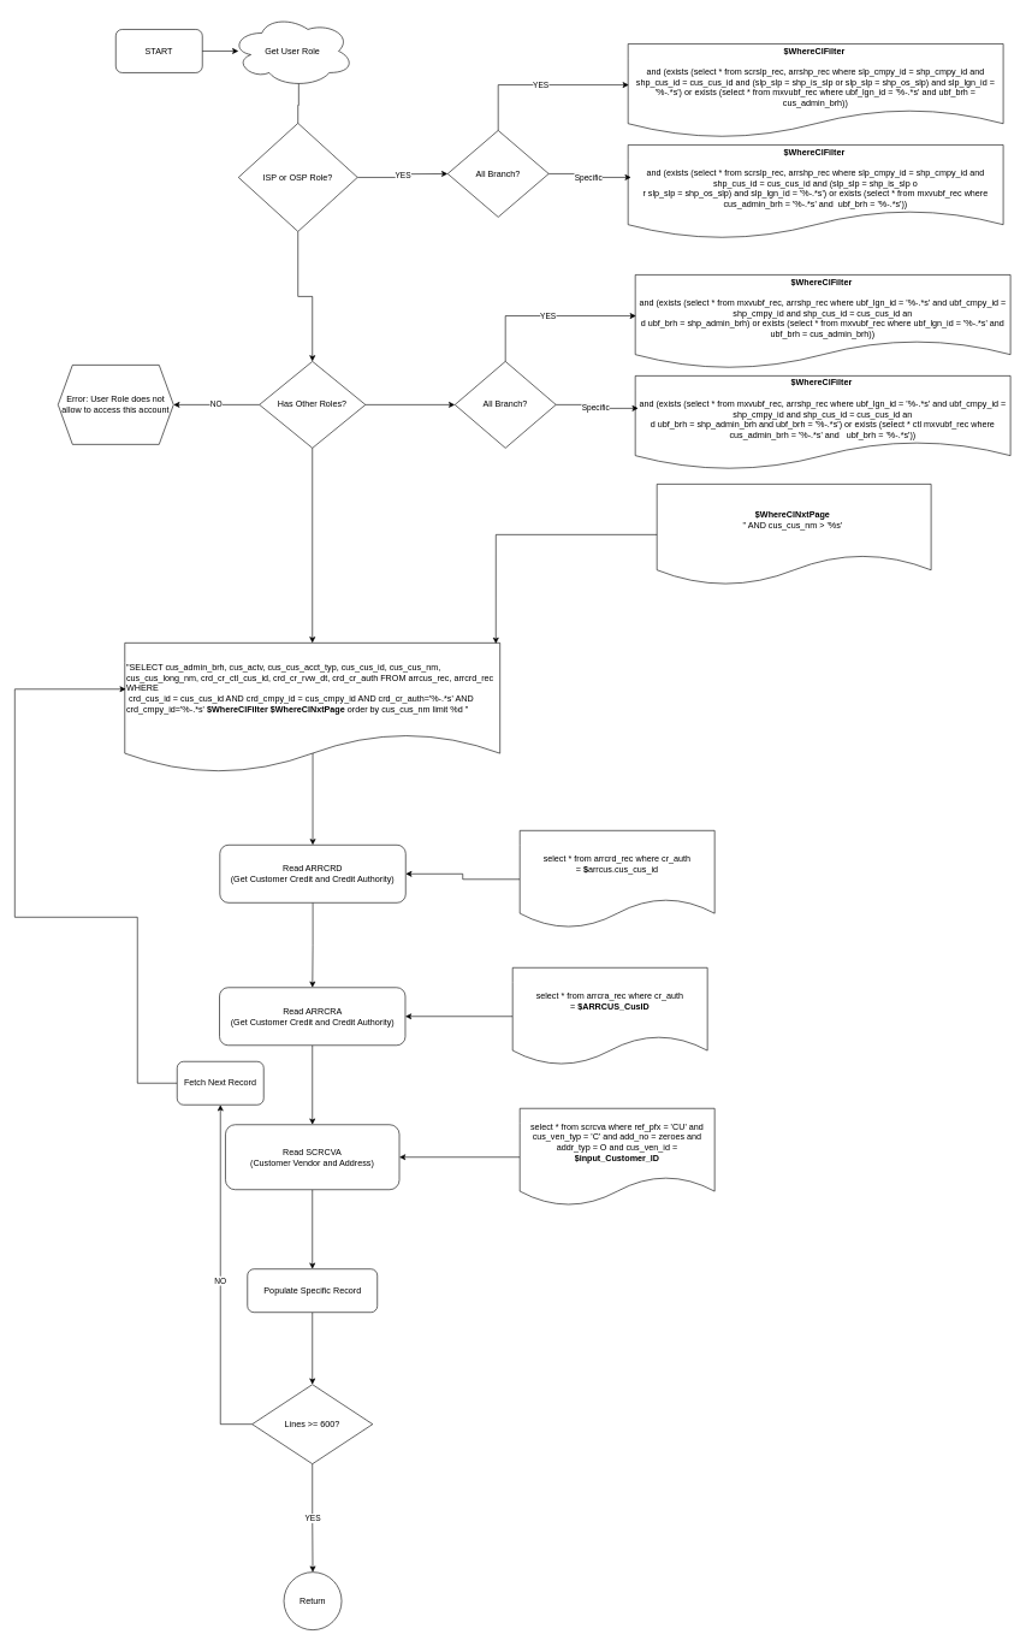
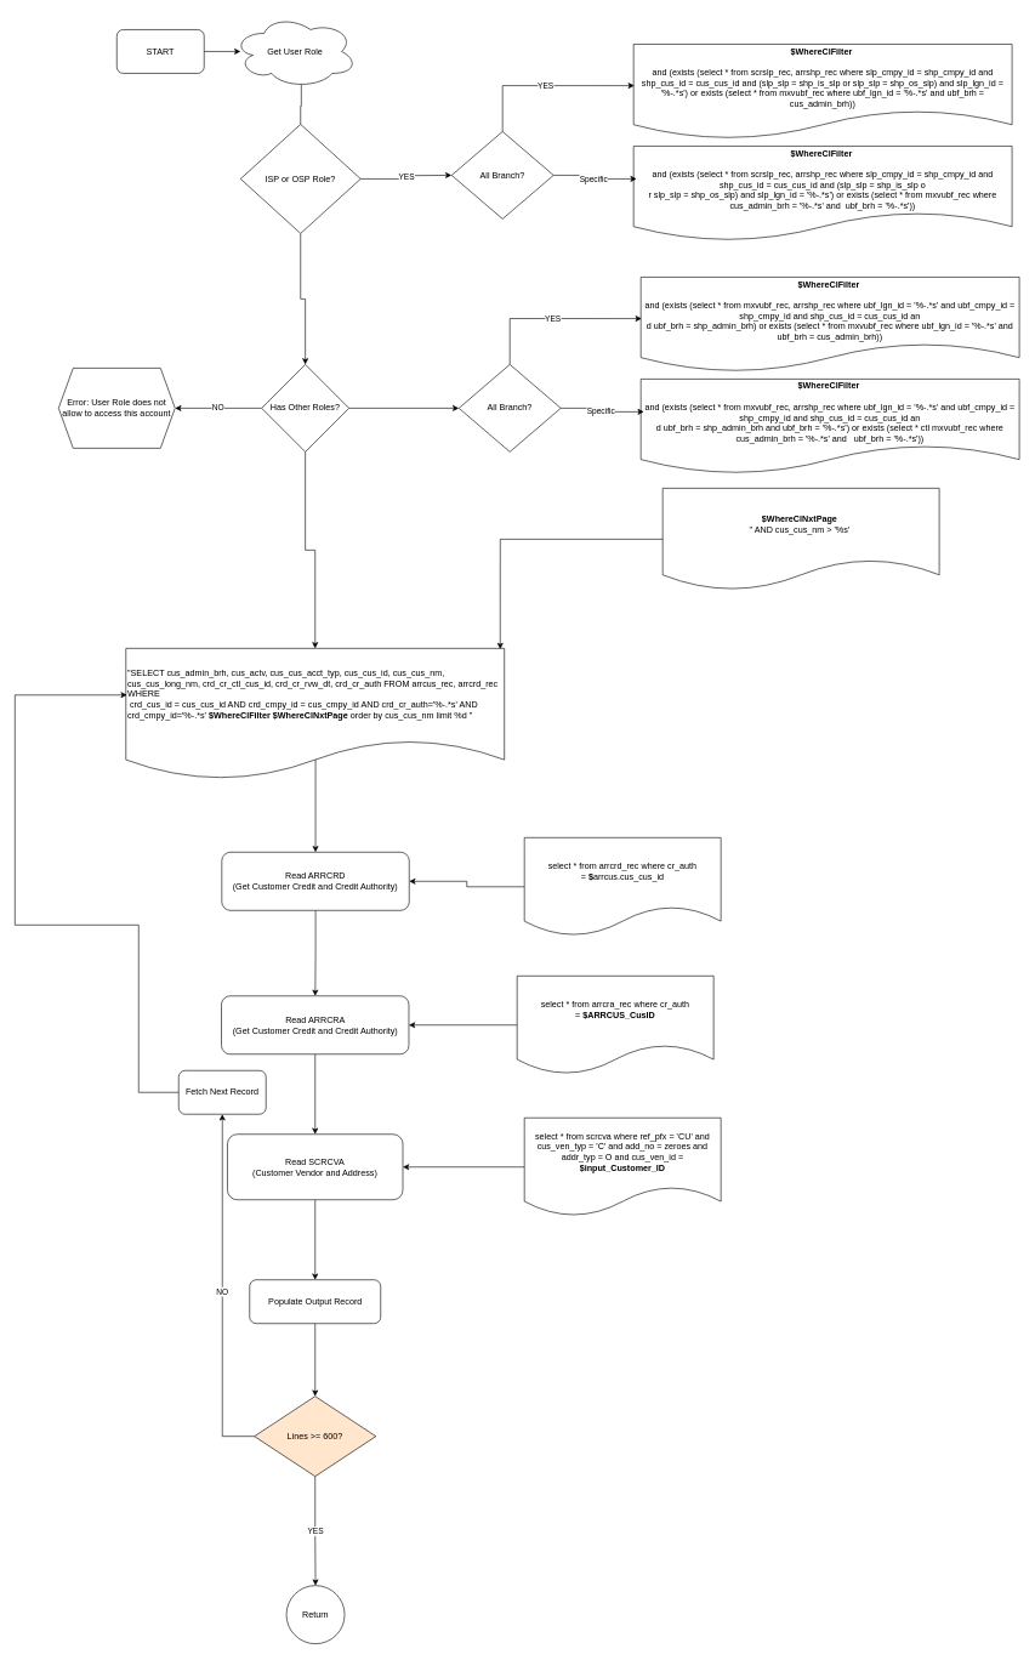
  <mxCell id="0" />
  <mxCell id="1" parent="0" />
  <mxCell id="2" value="START" style="rounded=1;whiteSpace=wrap;html=1;" vertex="1" parent="1"><mxGeometry x="160" y="40" width="120" height="60" as="geometry" /></mxCell>
  <mxCell id="3" value="" style="edgeStyle=orthogonalEdgeStyle;rounded=0;orthogonalLoop=1;jettySize=auto;html=1;exitX=0.501;exitY=0.846;exitDx=0;exitDy=0;exitPerimeter=0;entryX=0.5;entryY=0;entryDx=0;entryDy=0;" edge="1" parent="1" source="4" target="45"><mxGeometry relative="1" as="geometry"><mxPoint x="430" y="1150" as="targetPoint" /></mxGeometry></mxCell>
  <mxCell id="4" value="&lt;div&gt;&quot;&lt;span style=&quot;background-color: transparent;&quot;&gt;SELECT cus_admin_brh, cus_actv, cus_cus_acct_typ, cus_cus_id, cus_cus_nm, cus_cus_long_nm, crd_cr_ctl_cus_id, crd_cr_rvw_dt, crd_cr_auth FROM arrcus_rec, arrcrd_rec WHERE&lt;/span&gt;&lt;/div&gt;&lt;div&gt;&lt;span style=&quot;background-color: transparent;&quot;&gt;&amp;nbsp;crd_cus_id = cus_cus_id AND crd_cmpy_id = cus_cmpy_id AND crd_cr_auth='%-.*s' AND crd_cmpy_id='%-.*s'&lt;/span&gt;&lt;span style=&quot;background-color: transparent; color: light-dark(rgb(0, 0, 0), rgb(255, 255, 255));&quot;&gt;&amp;nbsp;&lt;/span&gt;&lt;b style=&quot;background-color: transparent; color: light-dark(rgb(0, 0, 0), rgb(255, 255, 255));&quot;&gt;$WhereClFilter $WhereClNxtPage&amp;nbsp;&lt;/b&gt;&lt;span style=&quot;background-color: transparent; color: light-dark(rgb(0, 0, 0), rgb(255, 255, 255));&quot;&gt;order by cus_cus_nm limit %d &quot;&lt;/span&gt;&lt;/div&gt;" style="shape=document;html=1;boundedLbl=1;whiteSpace=wrap;align=left;" vertex="1" parent="1"><mxGeometry x="172.5" y="890" width="520" height="180" as="geometry" /></mxCell>
  <mxCell id="5" value="Get User Role" style="ellipse;shape=cloud;whiteSpace=wrap;html=1;" vertex="1" parent="1"><mxGeometry x="320" y="20" width="170" height="100" as="geometry" /></mxCell>
  <mxCell id="6" value="&lt;div&gt;&lt;b style=&quot;color: light-dark(rgb(0, 0, 0), rgb(255, 255, 255)); background-color: transparent; text-align: left;&quot;&gt;$WhereClFilter&lt;/b&gt;&amp;nbsp;&lt;br&gt;&lt;br&gt;and (exists (select * from scrslp_rec, arrshp_rec where slp_cmpy_id = shp_cmpy_id and shp_cus_id = cus_cus_id and (slp_slp = shp_is_slp o&lt;span style=&quot;text-align: left; background-color: transparent; color: light-dark(rgb(0, 0, 0), rgb(255, 255, 255));&quot;&gt;r slp_slp = shp_os_slp) and slp_lgn_id = '%-.*s') or exists (select * from mxvubf_rec where ubf_lgn_id = '%-.*s' and ubf_brh = cus_admin_brh))&lt;/span&gt;&lt;/div&gt;" style="shape=document;whiteSpace=wrap;html=1;boundedLbl=1;" vertex="1" parent="1"><mxGeometry x="870" y="60" width="520" height="130" as="geometry" /></mxCell>
  <mxCell id="7" value="YES" style="edgeStyle=orthogonalEdgeStyle;rounded=0;orthogonalLoop=1;jettySize=auto;html=1;exitX=1;exitY=0.5;exitDx=0;exitDy=0;" edge="1" parent="1" source="9"><mxGeometry relative="1" as="geometry"><mxPoint x="620" y="240" as="targetPoint" /></mxGeometry></mxCell>
  <mxCell id="8" style="edgeStyle=orthogonalEdgeStyle;rounded=0;orthogonalLoop=1;jettySize=auto;html=1;exitX=0.5;exitY=1;exitDx=0;exitDy=0;" edge="1" parent="1" source="9" target="15"><mxGeometry relative="1" as="geometry" /></mxCell>
  <mxCell id="9" value="ISP or OSP Role?" style="rhombus;whiteSpace=wrap;html=1;" vertex="1" parent="1"><mxGeometry x="330" y="170" width="165" height="150" as="geometry" /></mxCell>
  <mxCell id="10" style="edgeStyle=orthogonalEdgeStyle;rounded=0;orthogonalLoop=1;jettySize=auto;html=1;exitX=0.55;exitY=0.95;exitDx=0;exitDy=0;exitPerimeter=0;entryX=0.5;entryY=0;entryDx=0;entryDy=0;endArrow=none;" edge="1" parent="1" source="5" target="9"><mxGeometry relative="1" as="geometry" /></mxCell>
  <mxCell id="11" style="edgeStyle=orthogonalEdgeStyle;rounded=0;orthogonalLoop=1;jettySize=auto;html=1;exitX=1;exitY=0.5;exitDx=0;exitDy=0;entryX=0.059;entryY=0.5;entryDx=0;entryDy=0;entryPerimeter=0;" edge="1" parent="1" source="2" target="5"><mxGeometry relative="1" as="geometry" /></mxCell>
  <mxCell id="12" value="NO" style="edgeStyle=orthogonalEdgeStyle;rounded=0;orthogonalLoop=1;jettySize=auto;html=1;" edge="1" parent="1" source="15" target="20"><mxGeometry relative="1" as="geometry" /></mxCell>
  <mxCell id="13" value="" style="edgeStyle=orthogonalEdgeStyle;rounded=0;orthogonalLoop=1;jettySize=auto;html=1;" edge="1" parent="1" source="15" target="23"><mxGeometry relative="1" as="geometry" /></mxCell>
  <mxCell id="14" style="edgeStyle=orthogonalEdgeStyle;rounded=0;orthogonalLoop=1;jettySize=auto;html=1;exitX=0.5;exitY=1;exitDx=0;exitDy=0;" edge="1" parent="1" source="15" target="4"><mxGeometry relative="1" as="geometry" /></mxCell>
- <mxCell id="15" value="Has Other Roles?" style="rhombus;whiteSpace=wrap;html=1;" vertex="1" parent="1"><mxGeometry x="359" y="500" width="147" height="120" as="geometry" /></mxCell>
+ <mxCell id="15" value="Has Other Roles?" style="rhombus;whiteSpace=wrap;html=1;" vertex="1" parent="1"><mxGeometry x="359" y="500" width="120" height="120" as="geometry" /></mxCell>
  <mxCell id="16" value="&lt;div&gt;&lt;b style=&quot;color: light-dark(rgb(0, 0, 0), rgb(255, 255, 255)); background-color: transparent; text-align: left;&quot;&gt;$WhereClFilter&lt;/b&gt;&amp;nbsp;&lt;br&gt;&lt;br&gt;and (exists (select * from scrslp_rec, arrshp_rec where slp_cmpy_id = shp_cmpy_id and shp_cus_id = cus_cus_id and (slp_slp = shp_is_slp o&lt;/div&gt;&lt;div&gt;r slp_slp = shp_os_slp) and slp_lgn_id = '%-.*s') or exists (select * from mxvubf_rec where cus_admin_brh = '%-.*s' and&amp;nbsp; ubf_brh = '%-.*s'))&lt;/div&gt;" style="shape=document;whiteSpace=wrap;html=1;boundedLbl=1;" vertex="1" parent="1"><mxGeometry x="870" y="200" width="520" height="130" as="geometry" /></mxCell>
  <mxCell id="17" value="All Branch?" style="rhombus;whiteSpace=wrap;html=1;" vertex="1" parent="1"><mxGeometry x="620" y="180" width="140" height="120" as="geometry" /></mxCell>
  <mxCell id="18" value="YES" style="edgeStyle=orthogonalEdgeStyle;rounded=0;orthogonalLoop=1;jettySize=auto;html=1;exitX=0.5;exitY=0;exitDx=0;exitDy=0;entryX=0.002;entryY=0.438;entryDx=0;entryDy=0;entryPerimeter=0;" edge="1" parent="1" source="17" target="6"><mxGeometry relative="1" as="geometry" /></mxCell>
  <mxCell id="19" value="Specific" style="edgeStyle=orthogonalEdgeStyle;rounded=0;orthogonalLoop=1;jettySize=auto;html=1;exitX=1;exitY=0.5;exitDx=0;exitDy=0;entryX=0.008;entryY=0.346;entryDx=0;entryDy=0;entryPerimeter=0;" edge="1" parent="1" source="17" target="16"><mxGeometry relative="1" as="geometry" /></mxCell>
  <mxCell id="20" value="Error: User Role does not allow to access this account" style="shape=hexagon;perimeter=hexagonPerimeter2;whiteSpace=wrap;html=1;fixedSize=1;" vertex="1" parent="1"><mxGeometry x="80" y="505" width="160" height="110" as="geometry" /></mxCell>
  <mxCell id="21" value="&lt;div&gt;&lt;b style=&quot;color: light-dark(rgb(0, 0, 0), rgb(255, 255, 255)); background-color: transparent; text-align: left;&quot;&gt;$WhereClFilter&lt;/b&gt;&amp;nbsp;&lt;br&gt;&lt;br&gt;and (exists (select * from mxvubf_rec, arrshp_rec where ubf_lgn_id = '%-.*s' and ubf_cmpy_id = shp_cmpy_id and shp_cus_id = cus_cus_id an&lt;/div&gt;&lt;div&gt;d ubf_brh = shp_admin_brh) or exists (select * from mxvubf_rec where ubf_lgn_id = '%-.*s' and ubf_brh = cus_admin_brh))&lt;/div&gt;" style="shape=document;whiteSpace=wrap;html=1;boundedLbl=1;" vertex="1" parent="1"><mxGeometry x="880" y="380" width="520" height="130" as="geometry" /></mxCell>
  <mxCell id="22" value="&lt;div&gt;&lt;b style=&quot;background-color: transparent; color: light-dark(rgb(0, 0, 0), rgb(255, 255, 255)); text-align: left;&quot;&gt;$WhereClFilter&lt;/b&gt;&amp;nbsp;&lt;br&gt;&lt;br&gt;and (exists (select * from mxvubf_rec, arrshp_rec where ubf_lgn_id = '%-.*s' and ubf_cmpy_id = shp_cmpy_id and shp_cus_id = cus_cus_id an&lt;/div&gt;&lt;div&gt;d ubf_brh = shp_admin_brh and ubf_brh = '%-.*s') or exists (select * ctl mxvubf_rec where cus_admin_brh = '%-.*s' and&amp;nbsp; &amp;nbsp;ubf_brh = '%-.*s'))&lt;/div&gt;" style="shape=document;whiteSpace=wrap;html=1;boundedLbl=1;" vertex="1" parent="1"><mxGeometry x="880" y="520" width="520" height="130" as="geometry" /></mxCell>
  <mxCell id="23" value="All Branch?" style="rhombus;whiteSpace=wrap;html=1;" vertex="1" parent="1"><mxGeometry x="630" y="500" width="140" height="120" as="geometry" /></mxCell>
  <mxCell id="24" value="YES" style="edgeStyle=orthogonalEdgeStyle;rounded=0;orthogonalLoop=1;jettySize=auto;html=1;exitX=0.5;exitY=0;exitDx=0;exitDy=0;entryX=0.002;entryY=0.438;entryDx=0;entryDy=0;entryPerimeter=0;" edge="1" parent="1" source="23" target="21"><mxGeometry relative="1" as="geometry" /></mxCell>
  <mxCell id="25" value="Specific" style="edgeStyle=orthogonalEdgeStyle;rounded=0;orthogonalLoop=1;jettySize=auto;html=1;exitX=1;exitY=0.5;exitDx=0;exitDy=0;entryX=0.008;entryY=0.346;entryDx=0;entryDy=0;entryPerimeter=0;" edge="1" parent="1" source="23" target="22"><mxGeometry relative="1" as="geometry" /></mxCell>
  <mxCell id="26" value="&lt;b&gt;$&lt;/b&gt;&lt;b style=&quot;text-align: left;&quot;&gt;WhereClNxtPage&amp;nbsp;&lt;br&gt;&lt;/b&gt;&quot; AND cus_cus_nm &amp;gt; '%s'&amp;nbsp;" style="shape=document;whiteSpace=wrap;html=1;boundedLbl=1;" vertex="1" parent="1"><mxGeometry x="910" y="670" width="380" height="140" as="geometry" /></mxCell>
  <mxCell id="27" style="edgeStyle=orthogonalEdgeStyle;rounded=0;orthogonalLoop=1;jettySize=auto;html=1;exitX=0;exitY=0.5;exitDx=0;exitDy=0;entryX=0.989;entryY=0.006;entryDx=0;entryDy=0;entryPerimeter=0;" edge="1" parent="1" source="26" target="4"><mxGeometry relative="1" as="geometry" /></mxCell>
  <mxCell id="28" style="edgeStyle=orthogonalEdgeStyle;rounded=0;orthogonalLoop=1;jettySize=auto;html=1;exitX=0.5;exitY=1;exitDx=0;exitDy=0;entryX=0.5;entryY=0;entryDx=0;entryDy=0;" edge="1" parent="1" source="29" target="31"><mxGeometry relative="1" as="geometry" /></mxCell>
  <mxCell id="29" value="&lt;div&gt;Read ARRCRA&lt;/div&gt;(Get Customer Credit and Credit Authority)" style="rounded=1;whiteSpace=wrap;html=1;" vertex="1" parent="1"><mxGeometry x="303.75" y="1367.5" width="257.5" height="80" as="geometry" /></mxCell>
  <mxCell id="30" style="edgeStyle=orthogonalEdgeStyle;rounded=0;orthogonalLoop=1;jettySize=auto;html=1;exitX=0.5;exitY=1;exitDx=0;exitDy=0;" edge="1" parent="1" source="31" target="38"><mxGeometry relative="1" as="geometry"><mxPoint x="433" y="1757.5" as="targetPoint" /></mxGeometry></mxCell>
  <mxCell id="31" value="Read SCRCVA&lt;br&gt;(Customer Vendor and Address)" style="rounded=1;whiteSpace=wrap;html=1;" vertex="1" parent="1"><mxGeometry x="312" y="1557.5" width="241" height="90" as="geometry" /></mxCell>
  <mxCell id="32" value="NO" style="edgeStyle=orthogonalEdgeStyle;rounded=0;orthogonalLoop=1;jettySize=auto;html=1;exitX=0;exitY=0.5;exitDx=0;exitDy=0;entryX=0.5;entryY=1;entryDx=0;entryDy=0;" edge="1" parent="1" source="34" target="36"><mxGeometry relative="1" as="geometry" /></mxCell>
  <mxCell id="33" value="YES" style="edgeStyle=orthogonalEdgeStyle;rounded=0;orthogonalLoop=1;jettySize=auto;html=1;exitX=0.5;exitY=1;exitDx=0;exitDy=0;" edge="1" parent="1" source="34" target="39"><mxGeometry relative="1" as="geometry" /></mxCell>
- <mxCell id="34" value="Lines &amp;gt;= 600?" style="rhombus;whiteSpace=wrap;html=1;" vertex="1" parent="1"><mxGeometry x="349" y="1917.5" width="167" height="110" as="geometry" /></mxCell>
+ <mxCell id="34" value="Lines &amp;gt;= 600?" style="rhombus;whiteSpace=wrap;html=1;fillColor=#ffe6cc;" vertex="1" parent="1"><mxGeometry x="349" y="1917.5" width="167" height="110" as="geometry" /></mxCell>
  <mxCell id="35" style="edgeStyle=orthogonalEdgeStyle;rounded=0;orthogonalLoop=1;jettySize=auto;html=1;entryX=0.003;entryY=0.356;entryDx=0;entryDy=0;entryPerimeter=0;" edge="1" parent="1" source="36" target="4"><mxGeometry relative="1" as="geometry"><mxPoint x="30" y="940" as="targetPoint" /><Array as="points"><mxPoint x="190" y="1270" /><mxPoint x="20" y="1270" /><mxPoint x="20" y="954" /></Array></mxGeometry></mxCell>
  <mxCell id="36" value="Fetch Next Record" style="rounded=1;whiteSpace=wrap;html=1;" vertex="1" parent="1"><mxGeometry x="245" y="1470" width="120" height="60" as="geometry" /></mxCell>
  <mxCell id="37" style="edgeStyle=orthogonalEdgeStyle;rounded=0;orthogonalLoop=1;jettySize=auto;html=1;" edge="1" parent="1" source="38" target="34"><mxGeometry relative="1" as="geometry" /></mxCell>
- <mxCell id="38" value="Populate Specific Record" style="rounded=1;whiteSpace=wrap;html=1;" vertex="1" parent="1"><mxGeometry x="342.5" y="1757.5" width="180" height="60" as="geometry" /></mxCell>
+ <mxCell id="38" value="Populate Output Record" style="rounded=1;whiteSpace=wrap;html=1;" vertex="1" parent="1"><mxGeometry x="342.5" y="1757.5" width="180" height="60" as="geometry" /></mxCell>
  <mxCell id="39" value="Return" style="ellipse;whiteSpace=wrap;html=1;aspect=fixed;" vertex="1" parent="1"><mxGeometry x="393" y="2177.5" width="80" height="80" as="geometry" /></mxCell>
  <mxCell id="40" style="edgeStyle=orthogonalEdgeStyle;rounded=0;orthogonalLoop=1;jettySize=auto;html=1;entryX=1;entryY=0.5;entryDx=0;entryDy=0;" edge="1" parent="1" source="41" target="31"><mxGeometry relative="1" as="geometry" /></mxCell>
  <mxCell id="41" value="select * from scrcva where&amp;nbsp;ref_pfx = 'CU' and cus_ven_typ = 'C' and add_no = zeroes and addr_typ = O and cus_ven_id = &lt;b&gt;$input_Customer_ID&lt;/b&gt;" style="shape=document;whiteSpace=wrap;html=1;boundedLbl=1;" vertex="1" parent="1"><mxGeometry x="720" y="1535" width="270" height="135" as="geometry" /></mxCell>
  <mxCell id="42" style="edgeStyle=orthogonalEdgeStyle;rounded=0;orthogonalLoop=1;jettySize=auto;html=1;" edge="1" parent="1" source="43" target="29"><mxGeometry relative="1" as="geometry" /></mxCell>
  <mxCell id="43" value="select * from arrcra_rec where cr_auth =&amp;nbsp;&lt;b&gt;$ARRCUS_CusID&lt;/b&gt;" style="shape=document;whiteSpace=wrap;html=1;boundedLbl=1;" vertex="1" parent="1"><mxGeometry x="710" y="1340" width="270" height="135" as="geometry" /></mxCell>
  <mxCell id="44" style="edgeStyle=orthogonalEdgeStyle;rounded=0;orthogonalLoop=1;jettySize=auto;html=1;" edge="1" parent="1" source="45" target="29"><mxGeometry relative="1" as="geometry" /></mxCell>
  <mxCell id="45" value="&lt;div&gt;Read ARRCRD&lt;/div&gt;(Get Customer Credit and Credit Authority)" style="rounded=1;whiteSpace=wrap;html=1;" vertex="1" parent="1"><mxGeometry x="304.25" y="1170" width="257.5" height="80" as="geometry" /></mxCell>
  <mxCell id="46" style="edgeStyle=orthogonalEdgeStyle;rounded=0;orthogonalLoop=1;jettySize=auto;html=1;" edge="1" parent="1" source="47" target="45"><mxGeometry relative="1" as="geometry"><mxPoint x="880" y="1210" as="sourcePoint" /></mxGeometry></mxCell>
  <mxCell id="47" value="select * from arrcrd_rec where cr_auth =&amp;nbsp;&lt;b&gt;$&lt;/b&gt;&lt;span style=&quot;text-align: left;&quot;&gt;arrcus.&lt;/span&gt;&lt;span style=&quot;text-align: left;&quot;&gt;cus_cus_id&lt;/span&gt;" style="shape=document;whiteSpace=wrap;html=1;boundedLbl=1;" vertex="1" parent="1"><mxGeometry x="720" y="1150" width="270" height="135" as="geometry" /></mxCell>
